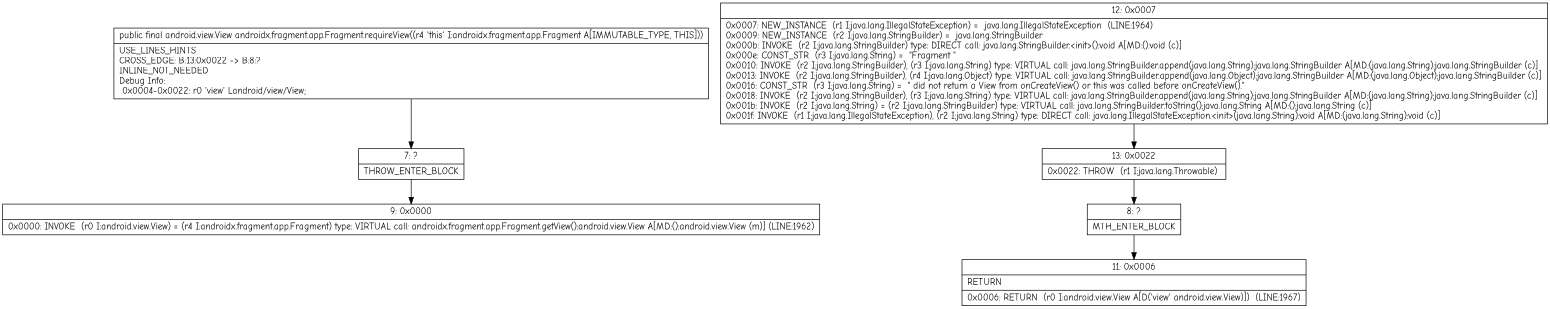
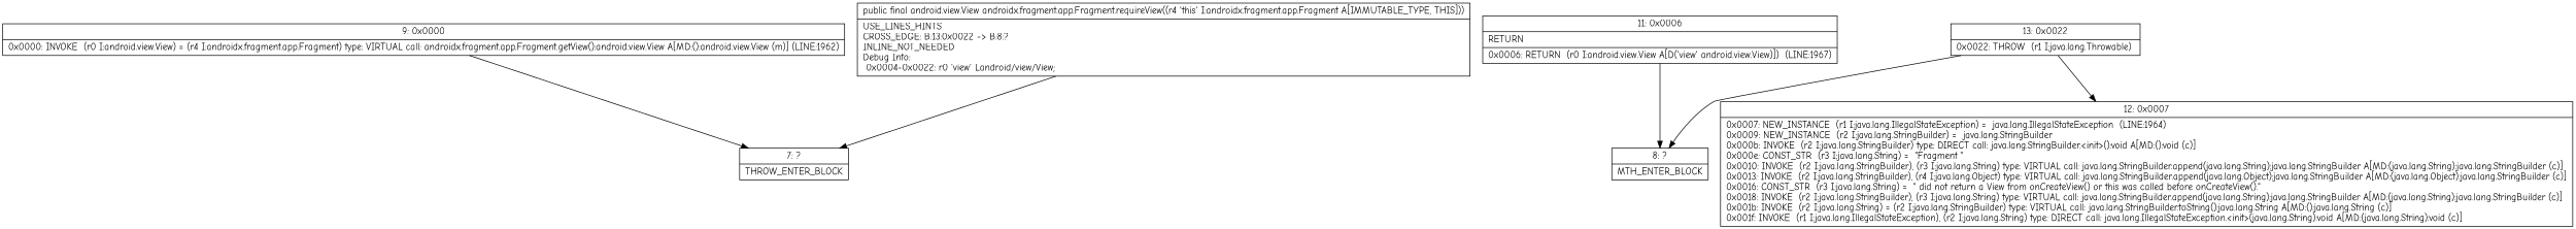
  digraph {
    fontname="Comic Neue"
    node [fontname="Comic Neue" shape=record]
    edge [fontname="Comic Neue"]
    n1 [label="{7\:\ ?|THROW_ENTER_BLOCK\l}"]
    n2 [label="{9\:\ 0x0000|0x0000: INVOKE  (r0 I:android.view.View) = (r4 I:androidx.fragment.app.Fragment) type: VIRTUAL call: androidx.fragment.app.Fragment.getView():android.view.View A[MD:():android.view.View (m)] (LINE:1962)\l}"]
    n3 [label="{11\:\ 0x0006|RETURN\l|0x0006: RETURN  (r0 I:android.view.View A[D('view' android.view.View)])  (LINE:1967)\l}"]
    n4 [label="{8\:\ ?|MTH_ENTER_BLOCK\l}"]
    n5 [label="{12\:\ 0x0007|0x0007: NEW_INSTANCE  (r1 I:java.lang.IllegalStateException) =  java.lang.IllegalStateException  (LINE:1964)\l0x0009: NEW_INSTANCE  (r2 I:java.lang.StringBuilder) =  java.lang.StringBuilder \l0x000b: INVOKE  (r2 I:java.lang.StringBuilder) type: DIRECT call: java.lang.StringBuilder.\<init\>():void A[MD:():void (c)]\l0x000e: CONST_STR  (r3 I:java.lang.String) =  \"Fragment \" \l0x0010: INVOKE  (r2 I:java.lang.StringBuilder), (r3 I:java.lang.String) type: VIRTUAL call: java.lang.StringBuilder.append(java.lang.String):java.lang.StringBuilder A[MD:(java.lang.String):java.lang.StringBuilder (c)]\l0x0013: INVOKE  (r2 I:java.lang.StringBuilder), (r4 I:java.lang.Object) type: VIRTUAL call: java.lang.StringBuilder.append(java.lang.Object):java.lang.StringBuilder A[MD:(java.lang.Object):java.lang.StringBuilder (c)]\l0x0016: CONST_STR  (r3 I:java.lang.String) =  \" did not return a View from onCreateView() or this was called before onCreateView().\" \l0x0018: INVOKE  (r2 I:java.lang.StringBuilder), (r3 I:java.lang.String) type: VIRTUAL call: java.lang.StringBuilder.append(java.lang.String):java.lang.StringBuilder A[MD:(java.lang.String):java.lang.StringBuilder (c)]\l0x001b: INVOKE  (r2 I:java.lang.String) = (r2 I:java.lang.StringBuilder) type: VIRTUAL call: java.lang.StringBuilder.toString():java.lang.String A[MD:():java.lang.String (c)]\l0x001f: INVOKE  (r1 I:java.lang.IllegalStateException), (r2 I:java.lang.String) type: DIRECT call: java.lang.IllegalStateException.\<init\>(java.lang.String):void A[MD:(java.lang.String):void (c)]\l}"]
    n6 [label="{13\:\ 0x0022|0x0022: THROW  (r1 I:java.lang.Throwable) \l}"]
    n7 [label="{public final android.view.View androidx.fragment.app.Fragment.requireView((r4 'this' I:androidx.fragment.app.Fragment A[IMMUTABLE_TYPE, THIS]))  | USE_LINES_HINTS\lCROSS_EDGE: B:13:0x0022 \-\> B:8:?\lINLINE_NOT_NEEDED\lDebug Info:\l  0x0004\-0x0022: r0 'view' Landroid\/view\/View;\l}"]
-   n1 -> n2
-   n4 -> n3
-   n5 -> n6
+   n2 -> n1
+   n3 -> n4
+   n6 -> n5
    n6 -> n4
    n7 -> n1
  }
